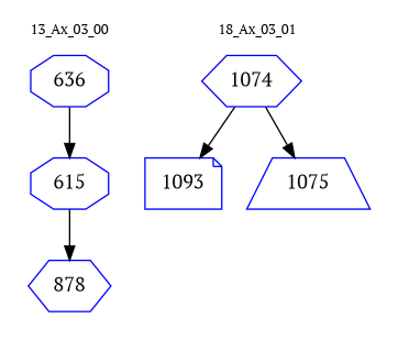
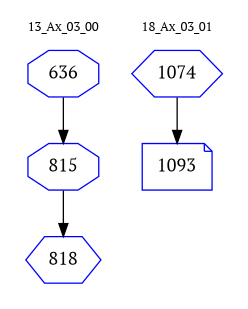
  digraph {
    fontname="PT Serif"
    node [color=blue fontname="PT Serif" shape=octagon]
    edge [color=black fontname="PT Serif"]
-   n1 [label=615]
-   n2 [label=878 shape=hexagon]
+   n1 [label=815]
+   n2 [label=818 shape=hexagon]
    n3 [label=636]
    n4 [label=1074 shape=hexagon]
    n5 [label=1093 shape=note]
-   n6 [label=1075 shape=trapezium]
    subgraph cluster_1 {
      color=white
      fontsize=10
      label="13_Ax_03_00"
      n1
      n2
      n3
    }
    subgraph cluster_2 {
      color=white
      fontsize=10
      label="18_Ax_03_01"
      n4
      n5
-     n6
    }
    n1 -> n2
    n3 -> n1
    n4 -> n5
-   n4 -> n6
  }
